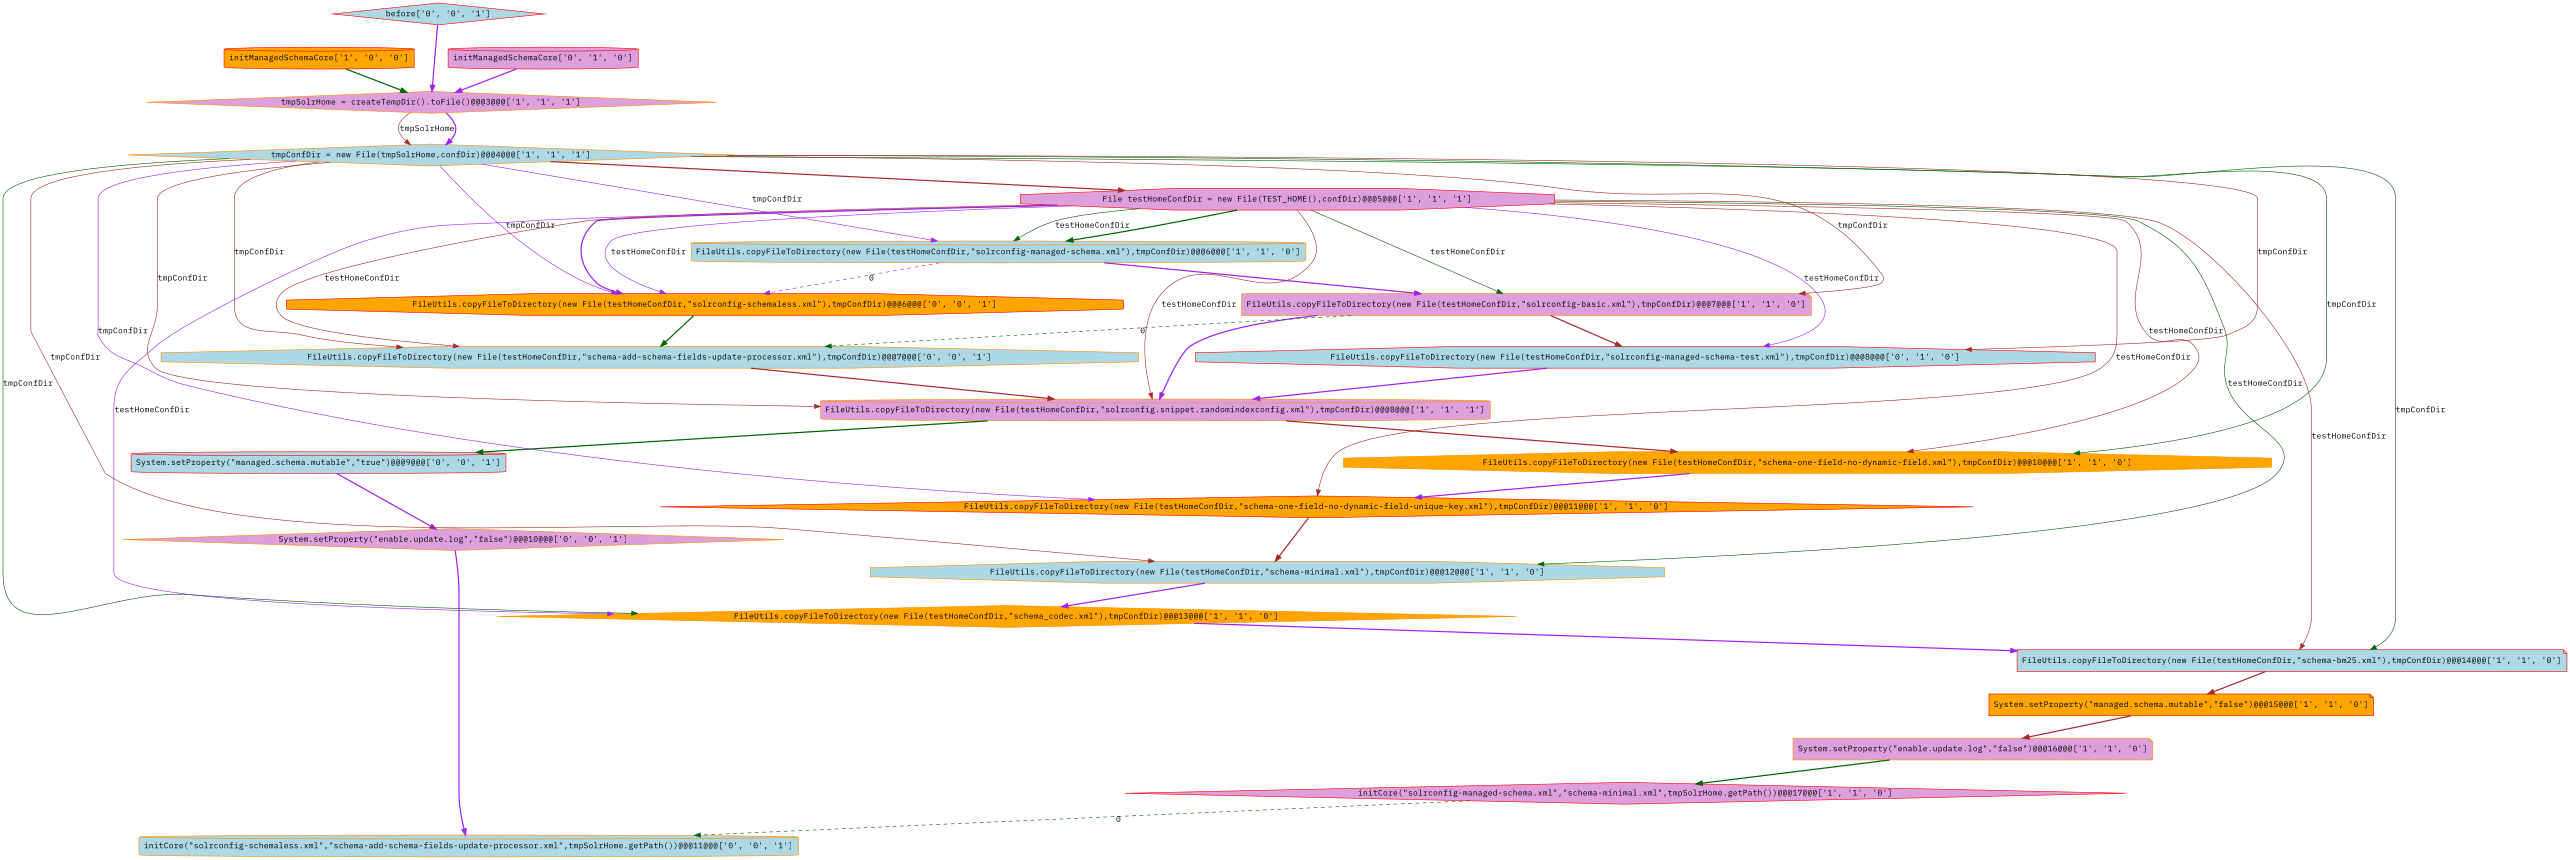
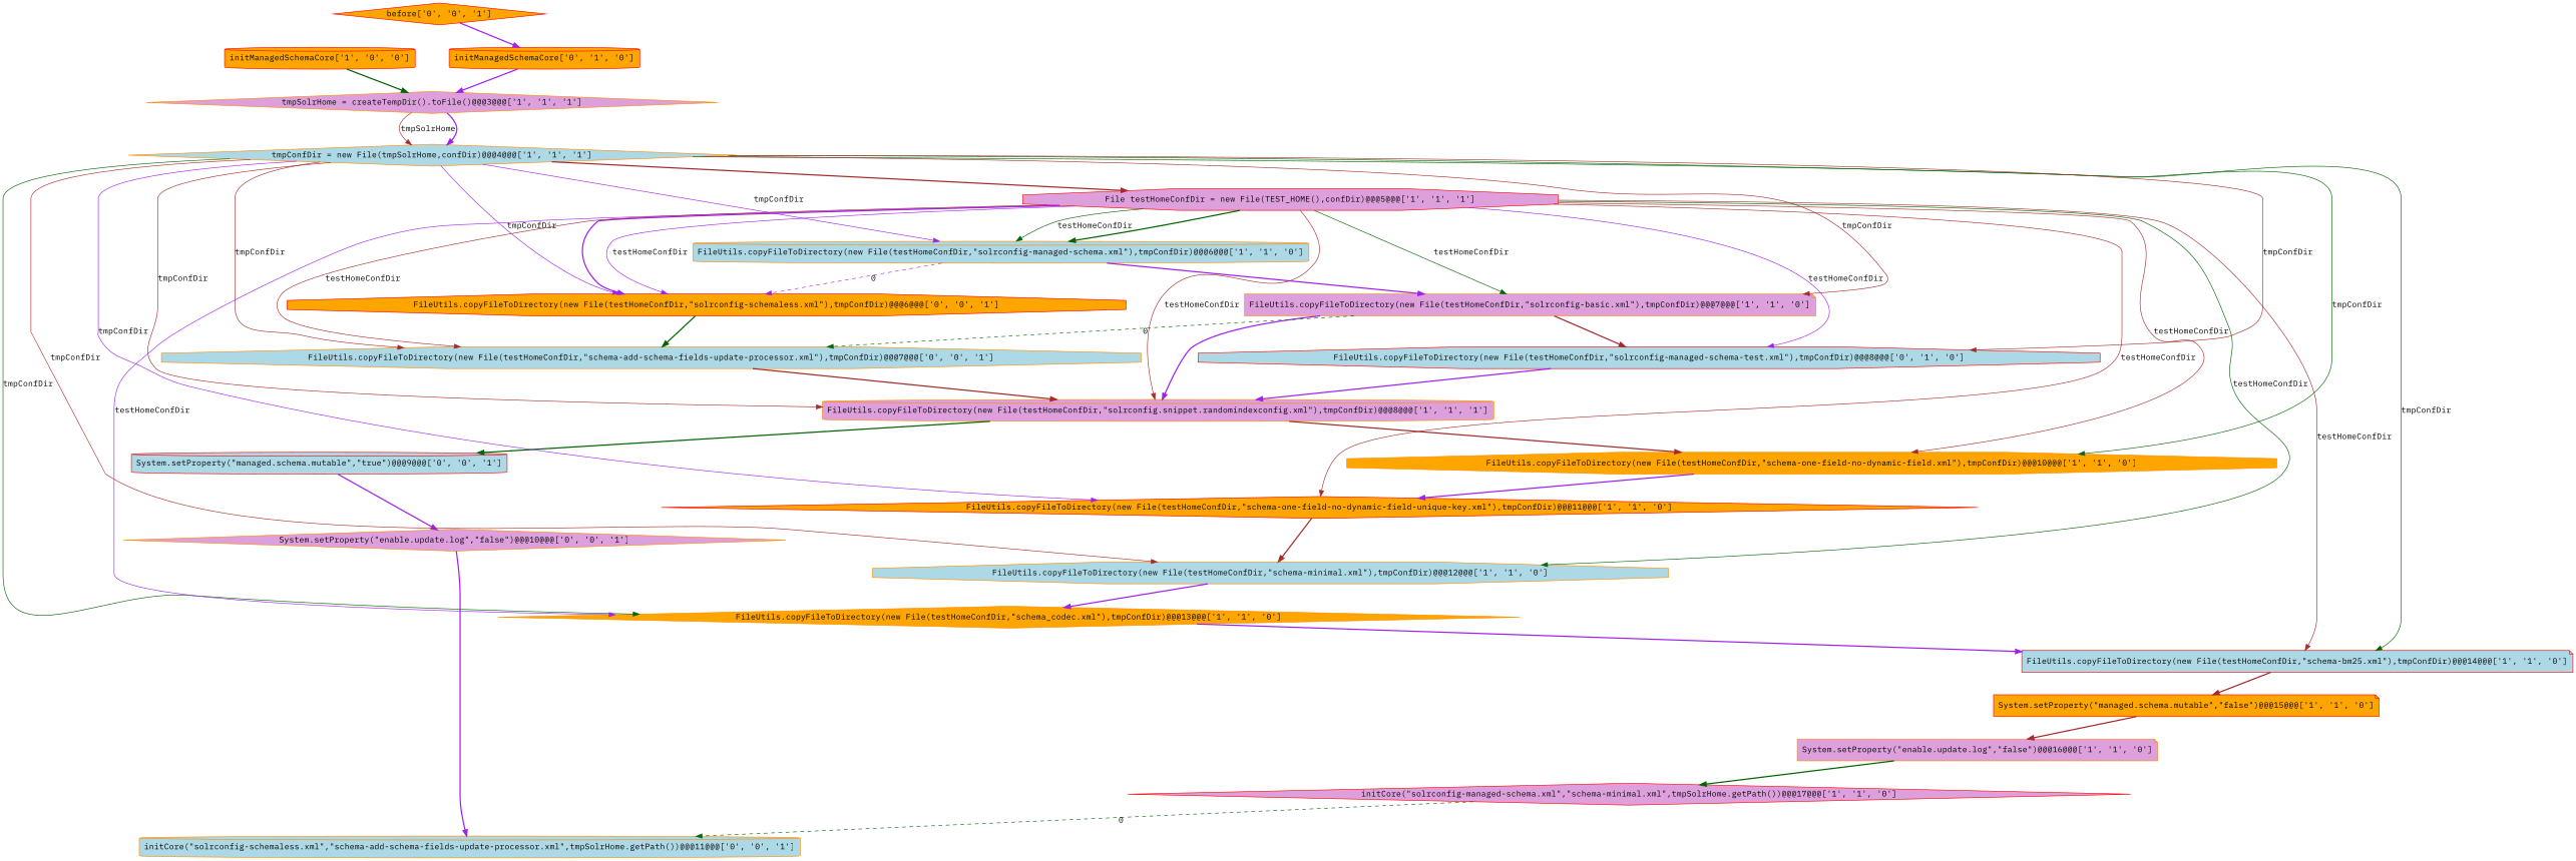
  digraph {
    fontname="IBM Plex Mono"
    node [color=darkorange fillcolor=lightblue fontname="IBM Plex Mono" shape=diamond style=filled]
    edge [color=purple fontname="IBM Plex Mono" style=bold]
    n1 [label="FileUtils.copyFileToDirectory(new File(testHomeConfDir,\"schema-minimal.xml\"),tmpConfDir)@@@12@@@['1', '1', '0']" shape=octagon]
    n2 [fillcolor=orange label="FileUtils.copyFileToDirectory(new File(testHomeConfDir,\"schema_codec.xml\"),tmpConfDir)@@@13@@@['1', '1', '0']"]
    n3 [color=red label="FileUtils.copyFileToDirectory(new File(testHomeConfDir,\"schema-bm25.xml\"),tmpConfDir)@@@14@@@['1', '1', '0']" shape=note]
    n4 [label="initCore(\"solrconfig-schemaless.xml\",\"schema-add-schema-fields-update-processor.xml\",tmpSolrHome.getPath())@@@11@@@['0', '0', '1']" shape=cylinder]
    n5 [color=red fillcolor=orange label="System.setProperty(\"managed.schema.mutable\",\"false\")@@@15@@@['1', '1', '0']" shape=note]
    n6 [fillcolor=plum label="System.setProperty(\"enable.update.log\",\"false\")@@@16@@@['1', '1', '0']" shape=note]
    n7 [color=red fillcolor=plum label="initCore(\"solrconfig-managed-schema.xml\",\"schema-minimal.xml\",tmpSolrHome.getPath())@@@17@@@['1', '1', '0']"]
    n8 [fillcolor=plum label="System.setProperty(\"enable.update.log\",\"false\")@@@10@@@['0', '0', '1']"]
    n9 [color=red fillcolor=orange label="FileUtils.copyFileToDirectory(new File(testHomeConfDir,\"schema-one-field-no-dynamic-field-unique-key.xml\"),tmpConfDir)@@@11@@@['1', '1', '0']"]
    n10 [color=red label="System.setProperty(\"managed.schema.mutable\",\"true\")@@@9@@@['0', '0', '1']" shape=cylinder]
    n11 [fillcolor=orange label="FileUtils.copyFileToDirectory(new File(testHomeConfDir,\"schema-one-field-no-dynamic-field.xml\"),tmpConfDir)@@@10@@@['1', '1', '0']" shape=octagon]
    n12 [color=red label="FileUtils.copyFileToDirectory(new File(testHomeConfDir,\"solrconfig-managed-schema-test.xml\"),tmpConfDir)@@@8@@@['0', '1', '0']" shape=octagon]
    n13 [fillcolor=plum label="FileUtils.copyFileToDirectory(new File(testHomeConfDir,\"solrconfig.snippet.randomindexconfig.xml\"),tmpConfDir)@@@8@@@['1', '1', '1']" shape=cylinder]
    n14 [label="FileUtils.copyFileToDirectory(new File(testHomeConfDir,\"solrconfig-managed-schema.xml\"),tmpConfDir)@@@6@@@['1', '1', '0']" shape=cylinder]
    n15 [color=red fillcolor=orange label="FileUtils.copyFileToDirectory(new File(testHomeConfDir,\"solrconfig-schemaless.xml\"),tmpConfDir)@@@6@@@['0', '0', '1']" shape=octagon]
    n16 [fillcolor=plum label="FileUtils.copyFileToDirectory(new File(testHomeConfDir,\"solrconfig-basic.xml\"),tmpConfDir)@@@7@@@['1', '1', '0']" shape=note]
    n17 [label="FileUtils.copyFileToDirectory(new File(testHomeConfDir,\"schema-add-schema-fields-update-processor.xml\"),tmpConfDir)@@@7@@@['0', '0', '1']" shape=octagon]
    n18 [color=red fillcolor=orange label="initManagedSchemaCore['1', '0', '0']" shape=cylinder]
    n19 [fillcolor=plum label="tmpSolrHome = createTempDir().toFile()@@@3@@@['1', '1', '1']"]
    n20 [label="tmpConfDir = new File(tmpSolrHome,confDir)@@@4@@@['1', '1', '1']"]
    n21 [color=red fillcolor=plum label="File testHomeConfDir = new File(TEST_HOME(),confDir)@@@5@@@['1', '1', '1']" shape=octagon]
-   n22 [color=red fillcolor=plum label="initManagedSchemaCore['0', '1', '0']" shape=cylinder]
-   n23 [color=red label="before['0', '0', '1']"]
+   n22 [color=red fillcolor=orange label="initManagedSchemaCore['0', '1', '0']" shape=cylinder]
+   n23 [color=red fillcolor=orange label="before['0', '0', '1']"]
    n1 -> n2
    n2 -> n3
    n3 -> n5 [color=brown]
    n5 -> n6 [color=brown]
    n6 -> n7 [color=darkgreen]
    n7 -> n4 [color=darkgreen label=0 style=dashed]
    n8 -> n4
    n9 -> n1 [color=brown]
    n10 -> n8
    n11 -> n9
    n12 -> n13
    n13 -> n10 [color=darkgreen]
    n13 -> n11 [color=brown]
    n14 -> n15 [label=0 style=dashed]
    n14 -> n16
    n15 -> n17 [color=darkgreen]
    n16 -> n12 [color=brown]
    n16 -> n13
    n16 -> n17 [color=darkgreen label=0 style=dashed]
    n17 -> n13 [color=brown]
    n18 -> n19 [color=darkgreen]
    n19 -> n20 [color=brown label=tmpSolrHome style=solid]
    n19 -> n20
    n20 -> n1 [color=brown label=tmpConfDir style=solid]
    n20 -> n2 [color=darkgreen label=tmpConfDir style=solid]
    n20 -> n3 [color=darkgreen label=tmpConfDir style=solid]
    n20 -> n9 [label=tmpConfDir style=solid]
    n20 -> n11 [color=darkgreen label=tmpConfDir style=solid]
    n20 -> n12 [color=brown label=tmpConfDir style=solid]
    n20 -> n13 [color=brown label=tmpConfDir style=solid]
    n20 -> n14 [label=tmpConfDir style=solid]
    n20 -> n15 [label=tmpConfDir style=solid]
    n20 -> n16 [color=brown label=tmpConfDir style=solid]
    n20 -> n17 [color=brown label=tmpConfDir style=solid]
    n20 -> n21 [color=brown]
    n21 -> n1 [color=darkgreen label=testHomeConfDir style=solid]
    n21 -> n2 [label=testHomeConfDir style=solid]
    n21 -> n3 [color=brown label=testHomeConfDir style=solid]
    n21 -> n9 [color=brown label=testHomeConfDir style=solid]
    n21 -> n11 [color=brown label=testHomeConfDir style=solid]
    n21 -> n12 [label=testHomeConfDir style=solid]
    n21 -> n13 [color=brown label=testHomeConfDir style=solid]
    n21 -> n14 [color=darkgreen]
    n21 -> n14 [color=darkgreen label=testHomeConfDir style=solid]
    n21 -> n15
    n21 -> n15 [label=testHomeConfDir style=solid]
    n21 -> n16 [color=darkgreen label=testHomeConfDir style=solid]
    n21 -> n17 [color=brown label=testHomeConfDir style=solid]
    n22 -> n19
-   n23 -> n19
+   n23 -> n22
  }
